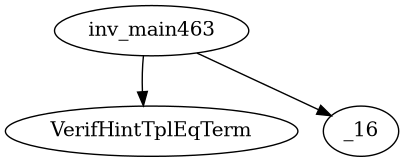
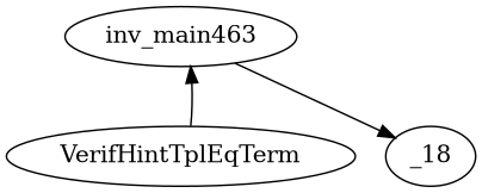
  digraph {
    n1 [label=inv_main463]
    n2 [label=VerifHintTplEqTerm]
-   n3 [label=_16]
-   n1 -> n2
+   n3 [label=_18]
+   n2 -> n1
    n1 -> n3
  }
